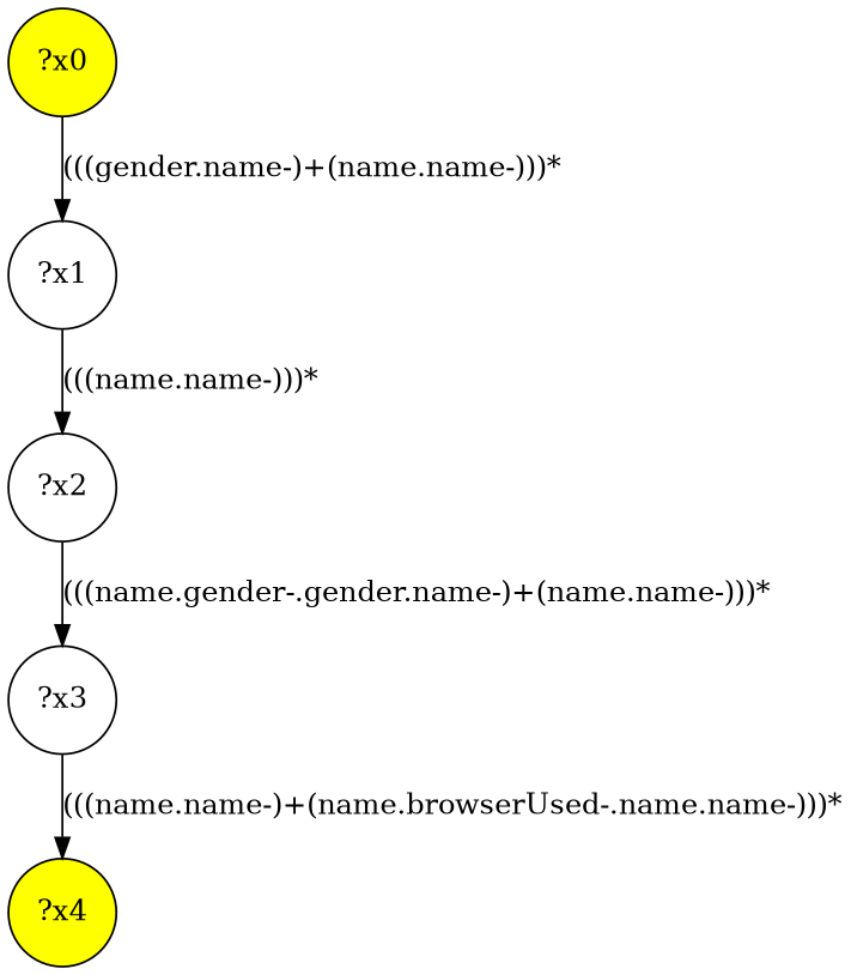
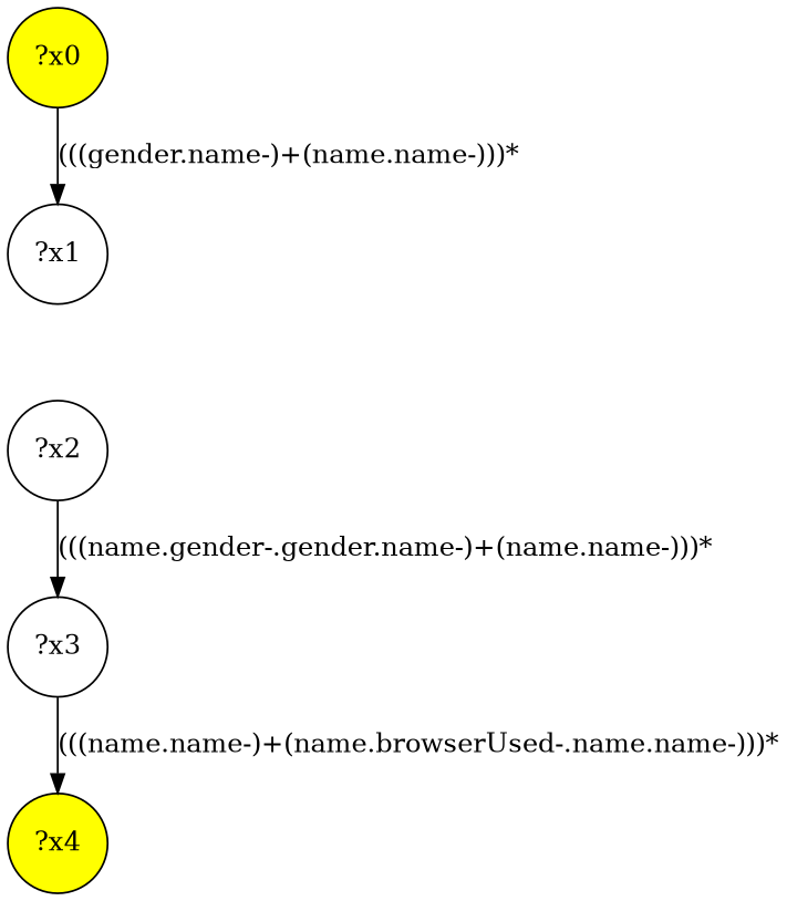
  digraph {
    node [shape=circle]
    n1 [fillcolor=yellow label="?x0" style="filled,"]
    n2 [label="?x1"]
    n3 [label="?x2"]
    n4 [fillcolor=yellow label="?x4" style="filled,"]
    n5 [label="?x3"]
    n1 -> n2 [label="(((gender.name-)+(name.name-)))*"]
-   n2 -> n3 [label="(((name.name-)))*"]
    n3 -> n5 [label="(((name.gender-.gender.name-)+(name.name-)))*"]
    n5 -> n4 [label="(((name.name-)+(name.browserUsed-.name.name-)))*"]
  }
